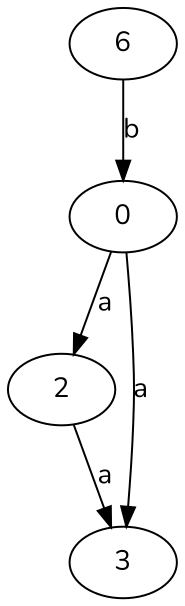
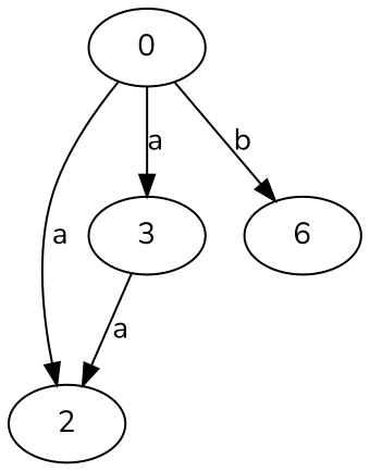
  strict digraph {
    fontname=Nunito
    node [fontname=Nunito]
    edge [fontname=Nunito]
    2
    3
    0
    6
-   2 -> 3 [label=a]
+   3 -> 2 [label=a]
    0 -> 2 [label=a]
    0 -> 3 [label=a]
-   6 -> 0 [label=b]
+   0 -> 6 [label=b]
  }
